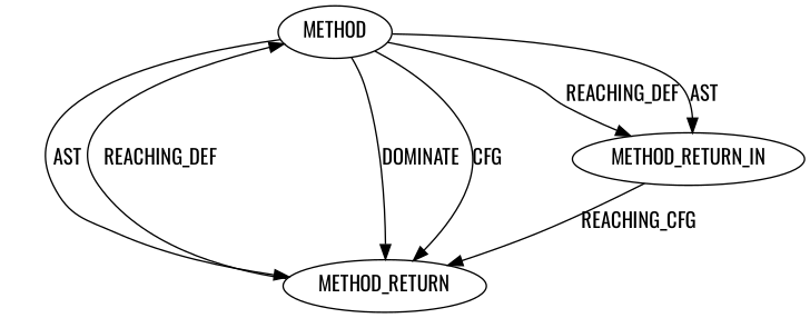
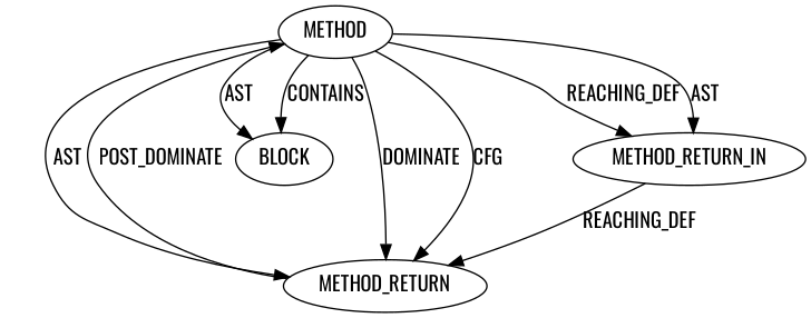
  digraph {
    fontname=Oswald
    node [CODE="<empty>" ORDER=1 TYPE_FULL_NAME=ANY fontname=Oswald]
    edge [fontname=Oswald]
+   n1 [ARGUMENT_INDEX=1 label=BLOCK]
    n2 [CODE=RET EVALUATION_STRATEGY=BY_VALUE ORDER=2 label=METHOD_RETURN]
    n3 [AST_PARENT_FULL_NAME="<global>" AST_PARENT_TYPE=NAMESPACE_BLOCK FILENAME="messenger_v2.c" FULL_NAME="messenger_v2.c:74:74:DATA_PAD:1" IS_EXTERNAL=true LINE_NUMBER=74 LINE_NUMBER_END=74 NAME=DATA_PAD ORDER=0 label=METHOD TYPE_FULL_NAME=""]
    n4 [CODE=p1 EVALUATION_STRATEGY=BY_VALUE INDEX=1 IS_VARIADIC=false NAME=p1 label=METHOD_RETURN_IN]
-   n2 -> n3 [label=REACHING_DEF]
+   n2 -> n3 [label=POST_DOMINATE]
+   n3 -> n1 [label=AST]
+   n3 -> n1 [label=CONTAINS]
    n3 -> n2 [label=DOMINATE]
    n3 -> n2 [label=CFG]
    n3 -> n2 [label=AST]
    n3 -> n4 [label=REACHING_DEF]
    n3 -> n4 [label=AST]
-   n4 -> n2 [VARIABLE=p1 label=REACHING_CFG]
+   n4 -> n2 [VARIABLE=p1 label=REACHING_DEF]
  }
